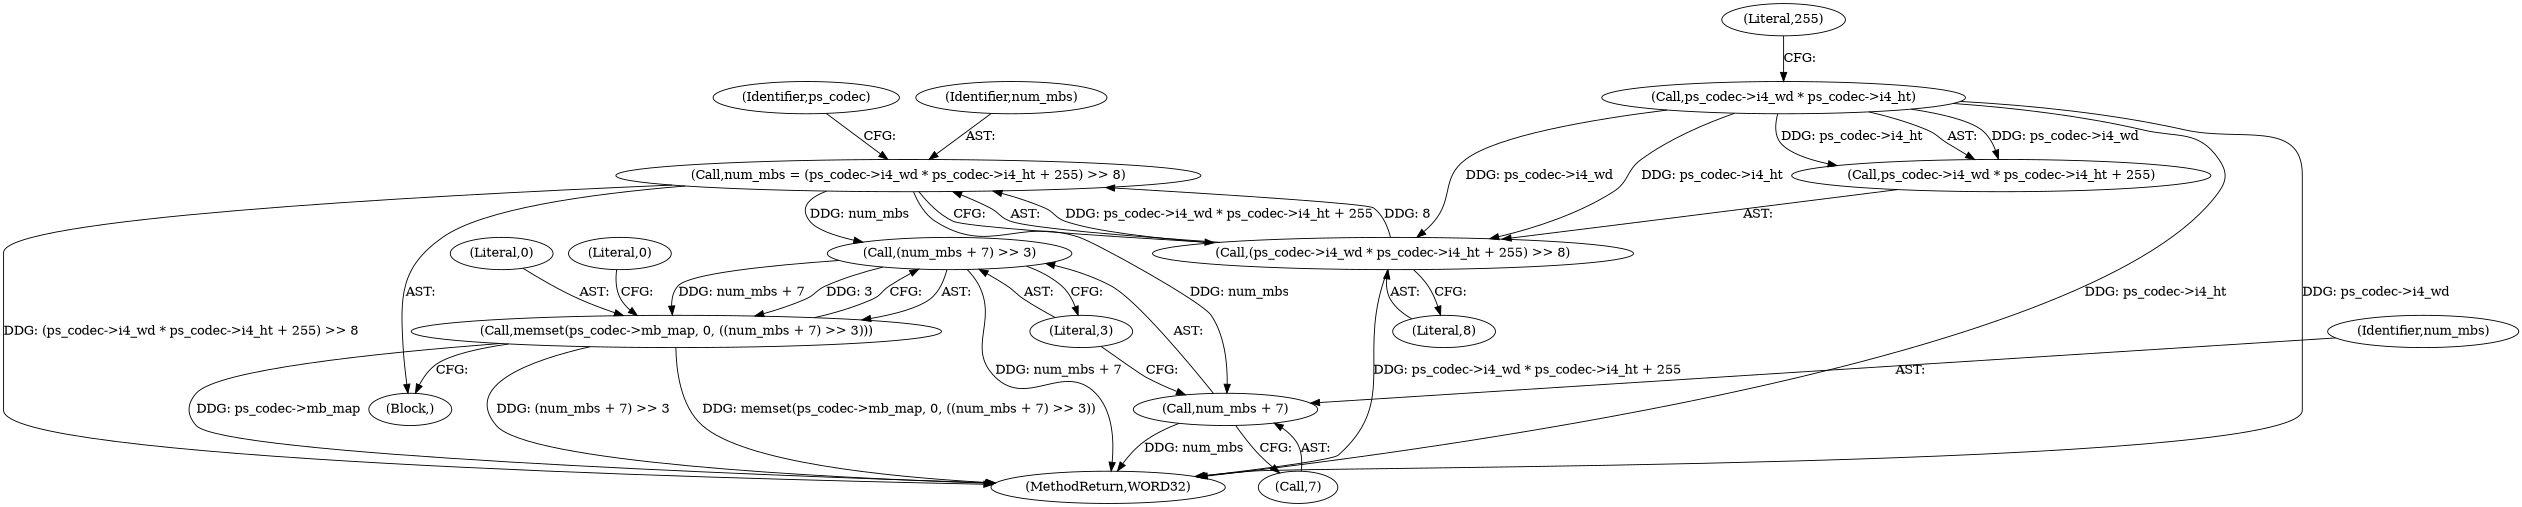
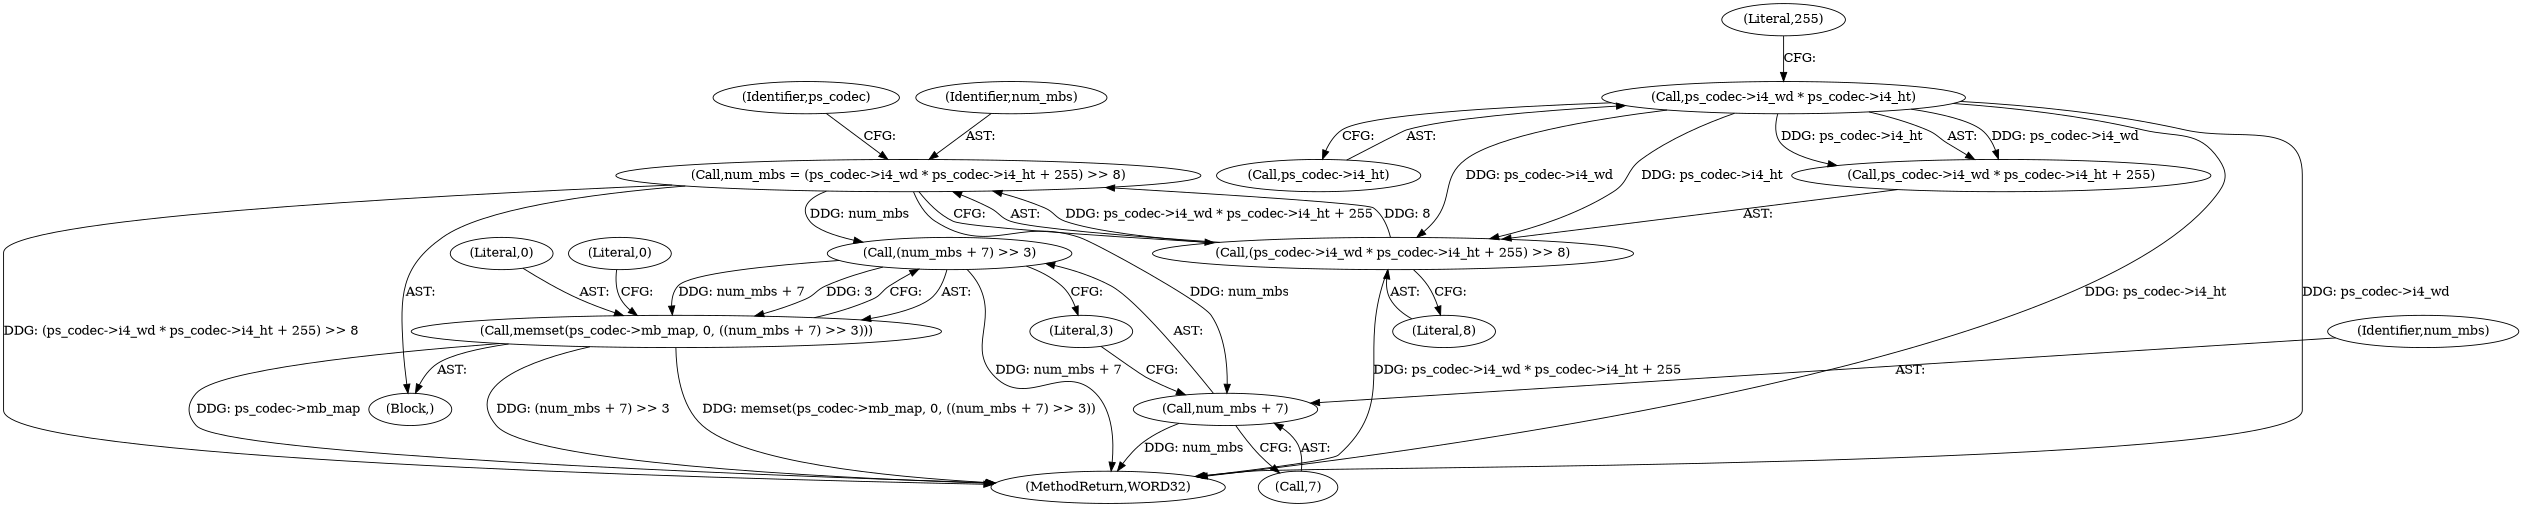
  digraph {
    n1 [label="(Call,num_mbs = (ps_codec->i4_wd * ps_codec->i4_ht + 255) >> 8)"]
    n2 [label="(Call,(ps_codec->i4_wd * ps_codec->i4_ht + 255) >> 8)"]
    n3 [label="(Call,(num_mbs + 7) >> 3)"]
    n4 [label="(Call,num_mbs + 7)"]
    n5 [label="(MethodReturn,WORD32)"]
    n6 [label="(Block,)"]
    n7 [label="(Literal,8)"]
    n8 [label="(Call,memset(ps_codec->mb_map, 0, ((num_mbs + 7) >> 3)))"]
    n9 [label="(Literal,3)"]
    n10 [label="(Call,7)"]
    n11 [label="(Call,ps_codec->i4_wd * ps_codec->i4_ht)"]
    n12 [label="(Call,ps_codec->i4_wd * ps_codec->i4_ht + 255)"]
+   n13 [label="(Call,ps_codec->i4_ht)"]
    n14 [label="(Identifier,ps_codec)"]
    n15 [label="(Literal,255)"]
    n16 [label="(Literal,0)"]
    n17 [label="(Identifier,num_mbs)"]
    n18 [label="(Literal,0)"]
    n19 [label="(Identifier,num_mbs)"]
    n1 -> n2 [label="CFG: "]
    n1 -> n3 [label="DDG: num_mbs"]
    n1 -> n4 [label="DDG: num_mbs"]
    n1 -> n5 [label="DDG: (ps_codec->i4_wd * ps_codec->i4_ht + 255) >> 8"]
    n1 -> n6 [label="AST: "]
    n2 -> n1 [label="AST: "]
    n2 -> n1 [label="DDG: ps_codec->i4_wd * ps_codec->i4_ht + 255"]
    n2 -> n1 [label="DDG: 8"]
    n2 -> n5 [label="DDG: ps_codec->i4_wd * ps_codec->i4_ht + 255"]
    n2 -> n7 [label="CFG: "]
    n3 -> n5 [label="DDG: num_mbs + 7"]
    n3 -> n8 [label="AST: "]
    n3 -> n8 [label="DDG: num_mbs + 7"]
    n3 -> n8 [label="DDG: 3"]
    n3 -> n9 [label="CFG: "]
    n4 -> n3 [label="AST: "]
    n4 -> n5 [label="DDG: num_mbs"]
    n4 -> n10 [label="CFG: "]
    n7 -> n2 [label="AST: "]
    n8 -> n3 [label="CFG: "]
    n8 -> n5 [label="DDG: ps_codec->mb_map"]
    n8 -> n5 [label="DDG: (num_mbs + 7) >> 3"]
    n8 -> n5 [label="DDG: memset(ps_codec->mb_map, 0, ((num_mbs + 7) >> 3))"]
-   n8 -> n6 [label="CFG: "]
-   n9 -> n3 [label="AST: "]
+   n8 -> n6 [label="AST: "]
    n9 -> n4 [label="CFG: "]
    n10 -> n4 [label="AST: "]
    n11 -> n2 [label="DDG: ps_codec->i4_wd"]
    n11 -> n2 [label="DDG: ps_codec->i4_ht"]
    n11 -> n5 [label="DDG: ps_codec->i4_ht"]
    n11 -> n5 [label="DDG: ps_codec->i4_wd"]
    n11 -> n12 [label="AST: "]
    n11 -> n12 [label="DDG: ps_codec->i4_wd"]
    n11 -> n12 [label="DDG: ps_codec->i4_ht"]
+   n11 -> n13 [label="CFG: "]
    n12 -> n2 [label="AST: "]
+   n13 -> n11 [label="AST: "]
    n14 -> n1 [label="CFG: "]
    n15 -> n11 [label="CFG: "]
    n16 -> n8 [label="CFG: "]
    n17 -> n1 [label="AST: "]
    n18 -> n8 [label="AST: "]
    n19 -> n4 [label="AST: "]
  }
